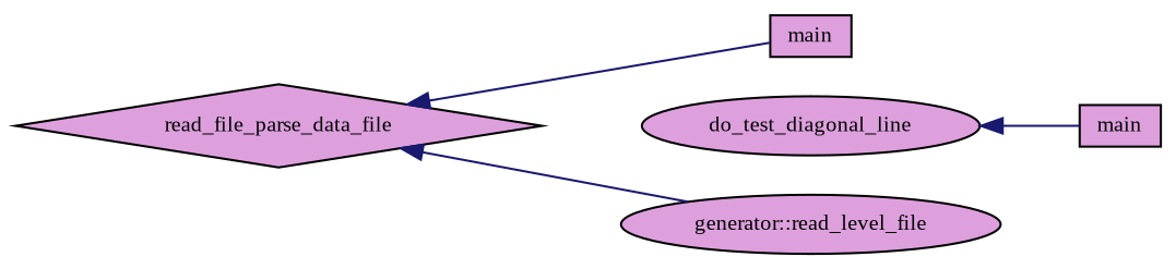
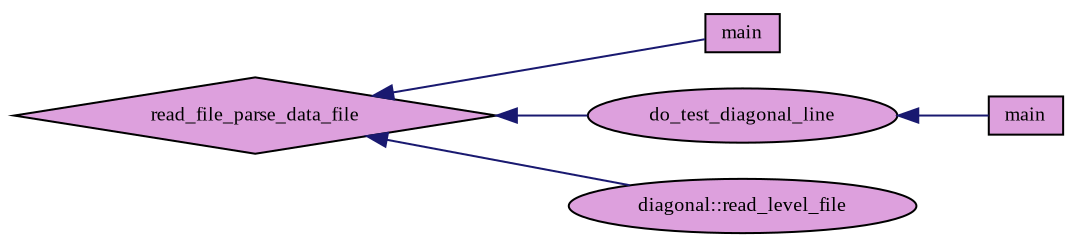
  digraph {
    fontname="Liberation Serif"
    rankdir=LR
    node [color=black fillcolor=plum fontname="Liberation Serif" fontsize=10 shape=box style=filled]
    edge [color=midnightblue dir=back fontname="Liberation Serif" fontsize=10 labelfontname=Helvetica labelfontsize=10 style=solid]
    n1 [fontcolor=black height=0.2 label=read_file_parse_data_file shape=diamond width=0.4]
    n2 [height=0.2 label=main width=0.4]
    n3 [height=0.2 label=do_test_diagonal_line shape=ellipse width=0.4]
-   n4 [height=0.2 label="generator::read_level_file" shape=ellipse width=0.4]
+   n4 [height=0.2 label="diagonal::read_level_file" shape=ellipse width=0.4]
    n5 [height=0.2 label=main width=0.4]
    n1 -> n2
+   n1 -> n3
    n1 -> n4
    n3 -> n5
  }
